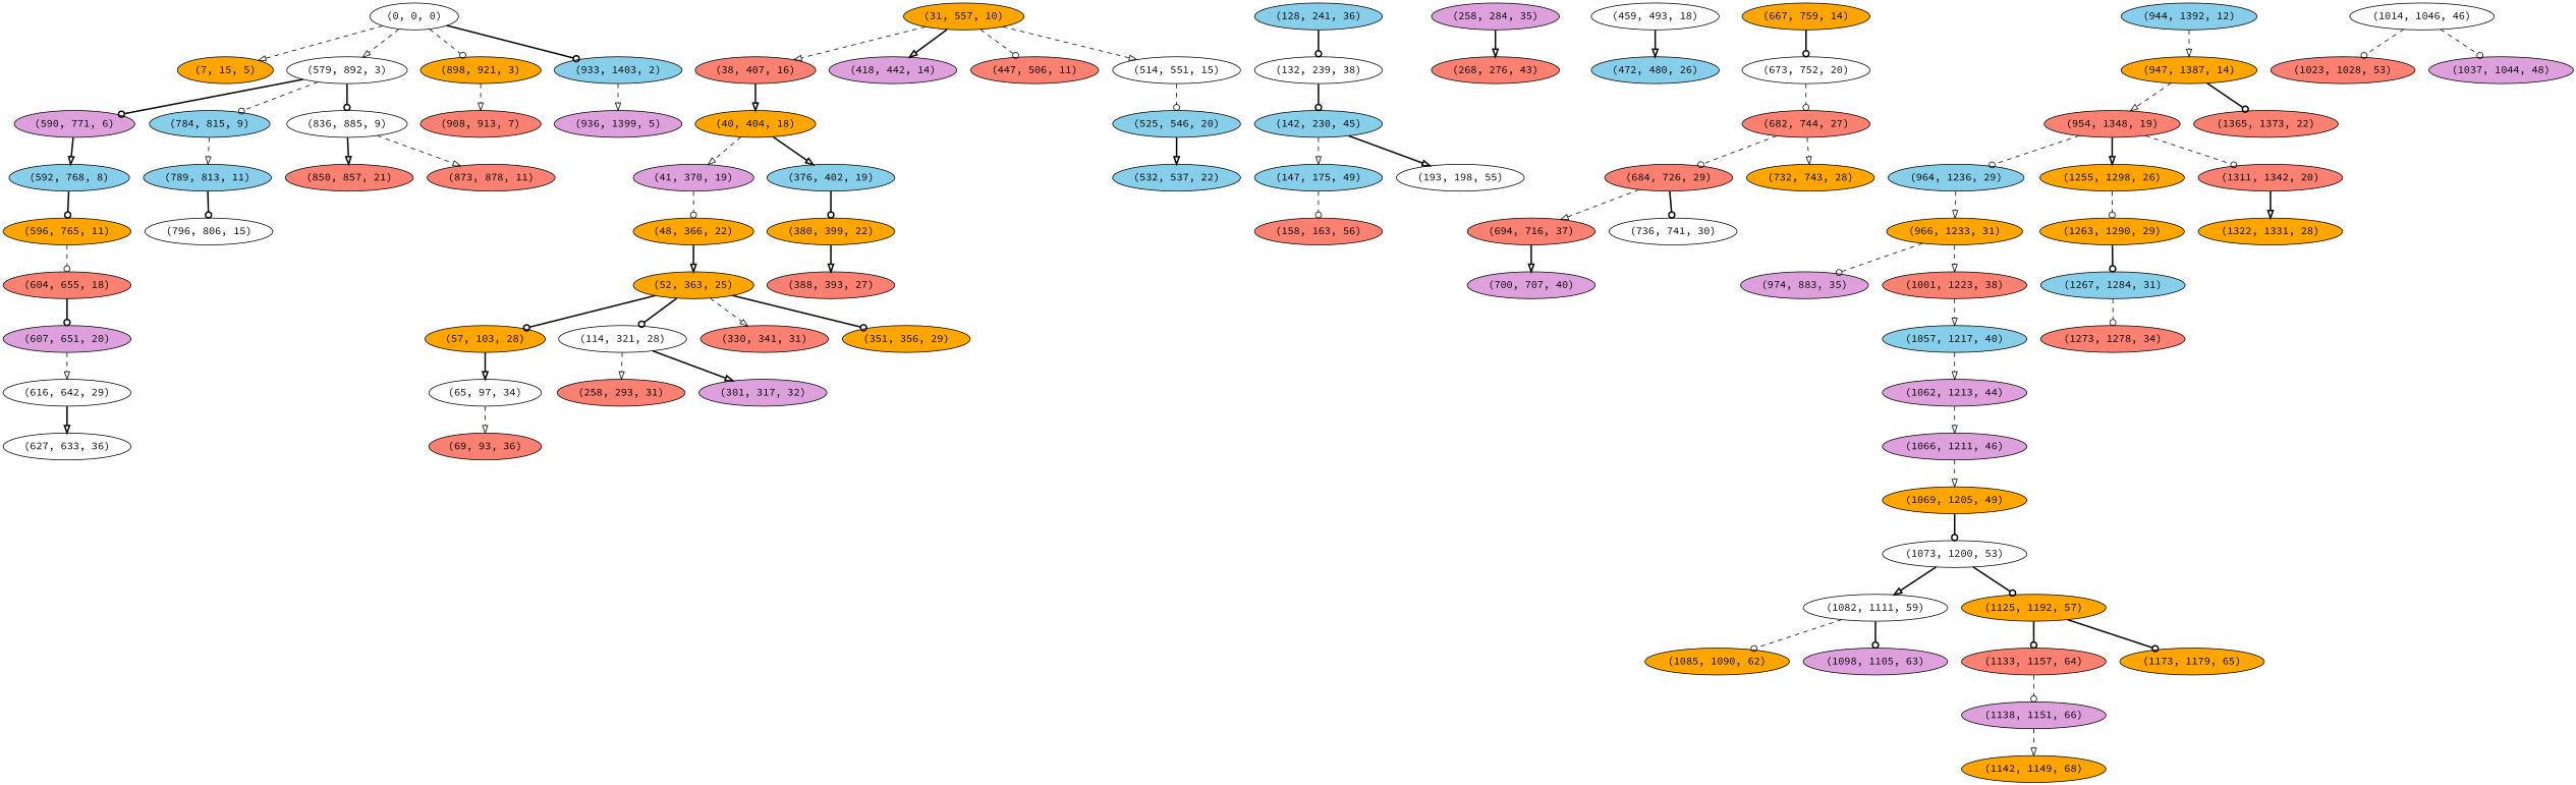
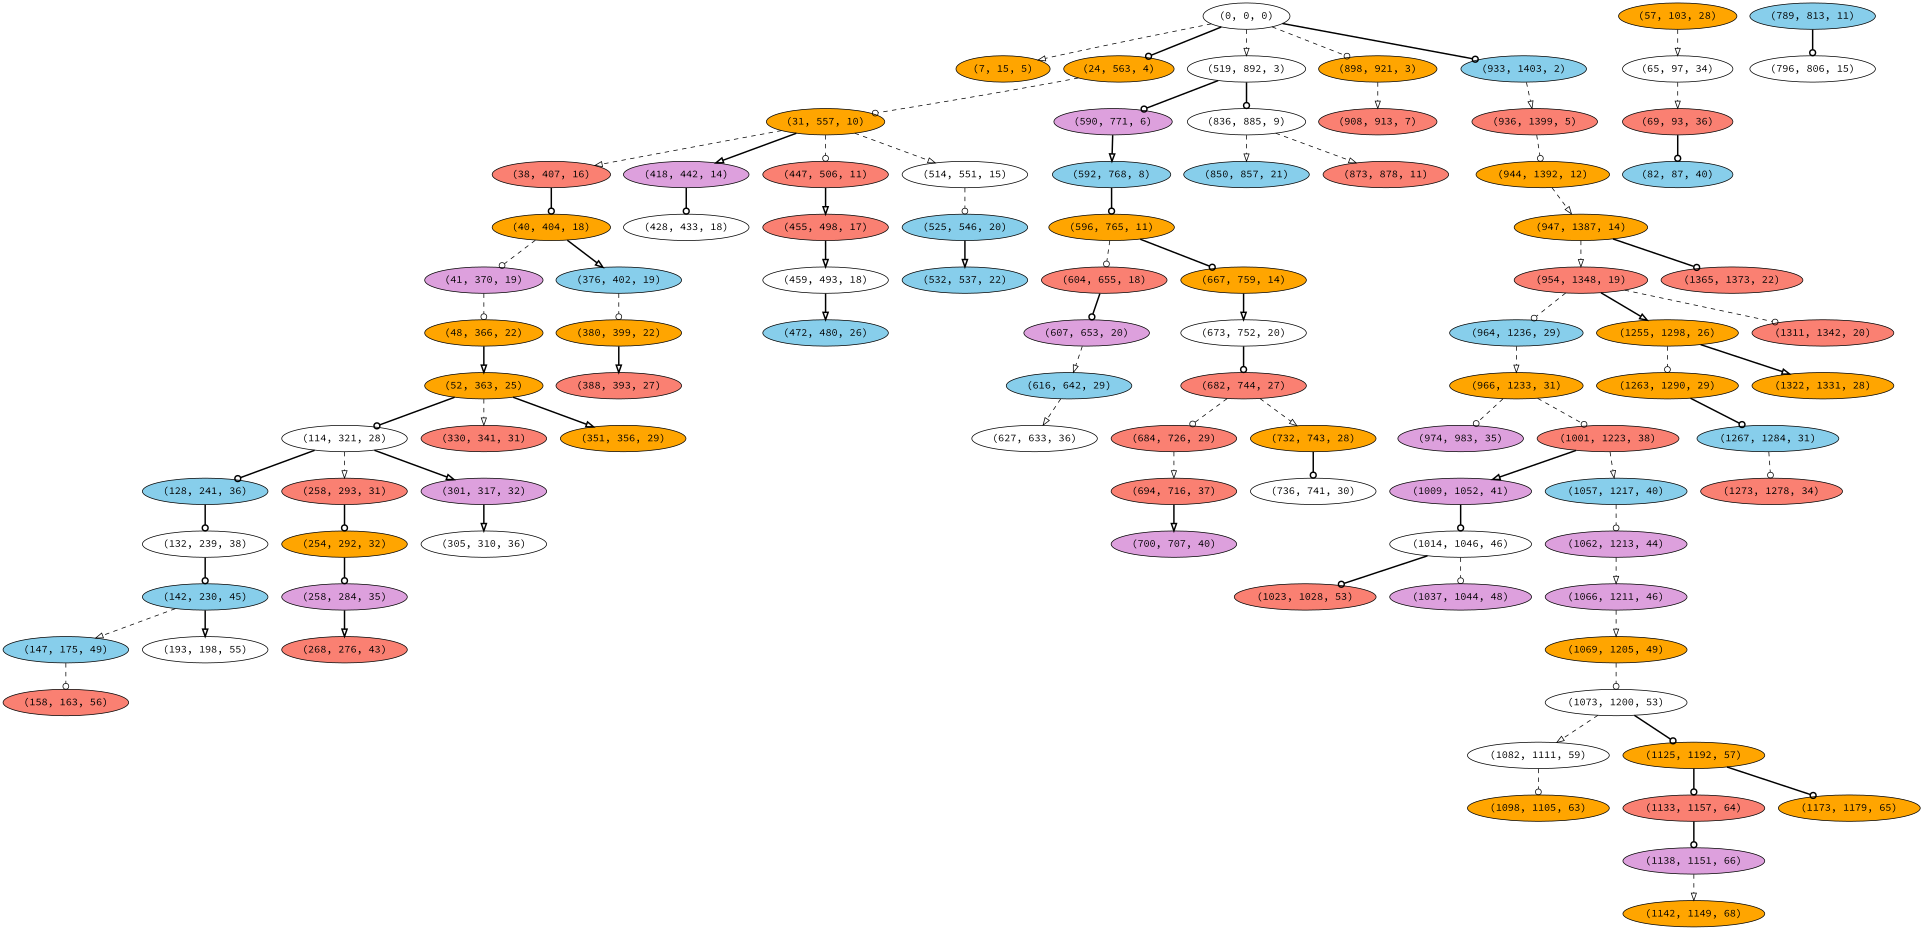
  digraph {
    fontname="Source Code Pro"
    node [fillcolor=orange fontname="Source Code Pro" style=filled]
    edge [arrowhead=odot fontname="Source Code Pro" style=bold]
    "(0, 0, 0)" [fillcolor=white]
    "(7, 15, 5)"
-   "(579, 892, 3)" [fillcolor=white]
+   "(24, 563, 4)"
+   "(579, 892, 3)" [fillcolor=white label="(519, 892, 3)"]
    "(898, 921, 3)"
    "(933, 1403, 2)" [fillcolor=skyblue]
    "(31, 557, 10)"
    n8 [fillcolor=plum label="(590, 771, 6)"]
-   "(784, 815, 9)" [fillcolor=skyblue]
    "(836, 885, 9)" [fillcolor=white]
    "(908, 913, 7)" [fillcolor=salmon]
-   "(936, 1399, 5)" [fillcolor=plum]
+   "(936, 1399, 5)" [fillcolor=salmon]
    "(38, 407, 16)" [fillcolor=salmon]
    "(418, 442, 14)" [fillcolor=plum]
    "(447, 506, 11)" [fillcolor=salmon]
    "(514, 551, 15)" [fillcolor=white]
    "(40, 404, 18)"
+   "(428, 433, 18)" [fillcolor=white]
+   "(455, 498, 17)" [fillcolor=salmon]
    "(525, 546, 20)" [fillcolor=skyblue]
    "(41, 370, 19)" [fillcolor=plum]
    "(376, 402, 19)" [fillcolor=skyblue]
    "(48, 366, 22)"
    "(380, 399, 22)"
    "(52, 363, 25)"
    "(57, 103, 28)"
    "(114, 321, 28)" [fillcolor=white]
    "(330, 341, 31)" [fillcolor=salmon]
    "(351, 356, 29)"
    "(65, 97, 34)" [fillcolor=white]
    "(128, 241, 36)" [fillcolor=skyblue]
    n32 [fillcolor=salmon label="(258, 293, 31)"]
    "(301, 317, 32)" [fillcolor=plum]
    "(69, 93, 36)" [fillcolor=salmon]
+   "(82, 87, 40)" [fillcolor=skyblue]
    "(132, 239, 38)" [fillcolor=white]
+   "(254, 292, 32)"
+   "(305, 310, 36)" [fillcolor=white]
    "(142, 230, 45)" [fillcolor=skyblue]
    "(147, 175, 49)" [fillcolor=skyblue]
    "(193, 198, 55)" [fillcolor=white]
    "(158, 163, 56)" [fillcolor=salmon]
    "(258, 284, 35)" [fillcolor=plum]
    "(268, 276, 43)" [fillcolor=salmon]
    "(388, 393, 27)" [fillcolor=salmon]
    "(459, 493, 18)" [fillcolor=white]
    "(472, 480, 26)" [fillcolor=skyblue]
    "(532, 537, 22)" [fillcolor=skyblue]
    "(592, 768, 8)" [fillcolor=skyblue]
    "(789, 813, 11)" [fillcolor=skyblue]
-   "(850, 857, 21)" [fillcolor=salmon]
+   "(850, 857, 21)" [fillcolor=skyblue]
    "(873, 878, 11)" [fillcolor=salmon]
    "(596, 765, 11)"
    "(604, 655, 18)" [fillcolor=salmon]
    "(667, 759, 14)"
-   "(607, 653, 20)" [fillcolor=plum label="(607, 651, 20)"]
+   "(607, 653, 20)" [fillcolor=plum]
    "(673, 752, 20)" [fillcolor=white]
-   "(616, 642, 29)" [fillcolor=white]
+   "(616, 642, 29)" [fillcolor=skyblue]
    "(627, 633, 36)" [fillcolor=white]
    "(682, 744, 27)" [fillcolor=salmon]
    "(684, 726, 29)" [fillcolor=salmon]
    "(732, 743, 28)"
    "(694, 716, 37)" [fillcolor=salmon]
    "(736, 741, 30)" [fillcolor=white]
    "(700, 707, 40)" [fillcolor=plum]
    "(796, 806, 15)" [fillcolor=white]
-   "(944, 1392, 12)" [fillcolor=skyblue]
+   "(944, 1392, 12)"
    "(947, 1387, 14)"
    "(954, 1348, 19)" [fillcolor=salmon]
    "(1365, 1373, 22)" [fillcolor=salmon]
    "(964, 1236, 29)" [fillcolor=skyblue]
    "(1255, 1298, 26)"
    "(1311, 1342, 20)" [fillcolor=salmon]
    "(966, 1233, 31)"
    "(1263, 1290, 29)"
    "(1322, 1331, 28)"
-   "(974, 983, 35)" [fillcolor=plum label="(974, 883, 35)"]
+   "(974, 983, 35)" [fillcolor=plum]
    "(1001, 1223, 38)" [fillcolor=salmon]
+   "(1009, 1052, 41)" [fillcolor=plum]
    "(1057, 1217, 40)" [fillcolor=skyblue]
    "(1014, 1046, 46)" [fillcolor=white]
    "(1062, 1213, 44)" [fillcolor=plum]
    "(1023, 1028, 53)" [fillcolor=salmon]
    "(1037, 1044, 48)" [fillcolor=plum]
    "(1066, 1211, 46)" [fillcolor=plum]
    "(1069, 1205, 49)"
    "(1073, 1200, 53)" [fillcolor=white]
    "(1082, 1111, 59)" [fillcolor=white]
    "(1125, 1192, 57)"
-   "(1085, 1090, 62)"
-   "(1098, 1105, 63)" [fillcolor=plum]
+   "(1098, 1105, 63)"
    "(1133, 1157, 64)" [fillcolor=salmon]
    "(1173, 1179, 65)"
    "(1138, 1151, 66)" [fillcolor=plum]
    "(1142, 1149, 68)"
    "(1267, 1284, 31)" [fillcolor=skyblue]
    "(1273, 1278, 34)" [fillcolor=salmon]
    "(0, 0, 0)" -> "(7, 15, 5)" [arrowhead=onormal style=dashed]
+   "(0, 0, 0)" -> "(24, 563, 4)"
    "(0, 0, 0)" -> "(579, 892, 3)" [arrowhead=onormal style=dashed]
    "(0, 0, 0)" -> "(898, 921, 3)" [style=dashed]
    "(0, 0, 0)" -> "(933, 1403, 2)"
+   "(24, 563, 4)" -> "(31, 557, 10)" [style=dashed]
    "(579, 892, 3)" -> n8
-   "(579, 892, 3)" -> "(784, 815, 9)" [style=dashed]
    "(579, 892, 3)" -> "(836, 885, 9)"
    "(898, 921, 3)" -> "(908, 913, 7)" [arrowhead=onormal style=dashed]
    "(933, 1403, 2)" -> "(936, 1399, 5)" [arrowhead=onormal style=dashed]
    "(31, 557, 10)" -> "(38, 407, 16)" [arrowhead=onormal style=dashed]
    "(31, 557, 10)" -> "(418, 442, 14)" [arrowhead=onormal]
    "(31, 557, 10)" -> "(447, 506, 11)" [style=dashed]
    "(31, 557, 10)" -> "(514, 551, 15)" [arrowhead=onormal style=dashed]
    n8 -> "(592, 768, 8)" [arrowhead=onormal]
-   "(784, 815, 9)" -> "(789, 813, 11)" [arrowhead=onormal style=dashed]
-   "(836, 885, 9)" -> "(850, 857, 21)" [arrowhead=onormal]
+   "(836, 885, 9)" -> "(850, 857, 21)" [arrowhead=onormal style=dashed]
    "(836, 885, 9)" -> "(873, 878, 11)" [arrowhead=onormal style=dashed]
-   "(38, 407, 16)" -> "(40, 404, 18)" [arrowhead=onormal]
+   "(936, 1399, 5)" -> "(944, 1392, 12)" [style=dashed]
+   "(38, 407, 16)" -> "(40, 404, 18)"
+   "(418, 442, 14)" -> "(428, 433, 18)"
+   "(447, 506, 11)" -> "(455, 498, 17)" [arrowhead=onormal]
    "(514, 551, 15)" -> "(525, 546, 20)" [style=dashed]
-   "(40, 404, 18)" -> "(41, 370, 19)" [arrowhead=onormal style=dashed]
+   "(40, 404, 18)" -> "(41, 370, 19)" [style=dashed]
    "(40, 404, 18)" -> "(376, 402, 19)" [arrowhead=onormal]
+   "(455, 498, 17)" -> "(459, 493, 18)" [arrowhead=onormal]
    "(525, 546, 20)" -> "(532, 537, 22)" [arrowhead=onormal]
    "(41, 370, 19)" -> "(48, 366, 22)" [style=dashed]
-   "(376, 402, 19)" -> "(380, 399, 22)"
+   "(376, 402, 19)" -> "(380, 399, 22)" [style=dashed]
    "(48, 366, 22)" -> "(52, 363, 25)" [arrowhead=onormal]
    "(380, 399, 22)" -> "(388, 393, 27)" [arrowhead=onormal]
-   "(52, 363, 25)" -> "(57, 103, 28)"
    "(52, 363, 25)" -> "(114, 321, 28)"
    "(52, 363, 25)" -> "(330, 341, 31)" [arrowhead=onormal style=dashed]
-   "(52, 363, 25)" -> "(351, 356, 29)"
-   "(57, 103, 28)" -> "(65, 97, 34)" [arrowhead=onormal]
+   "(52, 363, 25)" -> "(351, 356, 29)" [arrowhead=onormal]
+   "(57, 103, 28)" -> "(65, 97, 34)" [arrowhead=onormal style=dashed]
+   "(114, 321, 28)" -> "(128, 241, 36)"
    "(114, 321, 28)" -> n32 [arrowhead=onormal style=dashed]
    "(114, 321, 28)" -> "(301, 317, 32)" [arrowhead=onormal]
    "(65, 97, 34)" -> "(69, 93, 36)" [arrowhead=onormal style=dashed]
    "(128, 241, 36)" -> "(132, 239, 38)"
+   n32 -> "(254, 292, 32)"
+   "(301, 317, 32)" -> "(305, 310, 36)" [arrowhead=onormal]
+   "(69, 93, 36)" -> "(82, 87, 40)"
    "(132, 239, 38)" -> "(142, 230, 45)"
+   "(254, 292, 32)" -> "(258, 284, 35)"
    "(142, 230, 45)" -> "(147, 175, 49)" [arrowhead=onormal style=dashed]
    "(142, 230, 45)" -> "(193, 198, 55)" [arrowhead=onormal]
    "(147, 175, 49)" -> "(158, 163, 56)" [style=dashed]
    "(258, 284, 35)" -> "(268, 276, 43)" [arrowhead=onormal]
    "(459, 493, 18)" -> "(472, 480, 26)" [arrowhead=onormal]
    "(592, 768, 8)" -> "(596, 765, 11)"
    "(789, 813, 11)" -> "(796, 806, 15)"
    "(596, 765, 11)" -> "(604, 655, 18)" [style=dashed]
+   "(596, 765, 11)" -> "(667, 759, 14)"
    "(604, 655, 18)" -> "(607, 653, 20)"
-   "(667, 759, 14)" -> "(673, 752, 20)"
+   "(667, 759, 14)" -> "(673, 752, 20)" [arrowhead=onormal]
    "(607, 653, 20)" -> "(616, 642, 29)" [arrowhead=onormal style=dashed]
-   "(673, 752, 20)" -> "(682, 744, 27)" [style=dashed]
-   "(616, 642, 29)" -> "(627, 633, 36)" [arrowhead=onormal]
+   "(673, 752, 20)" -> "(682, 744, 27)"
+   "(616, 642, 29)" -> "(627, 633, 36)" [arrowhead=onormal style=dashed]
    "(682, 744, 27)" -> "(684, 726, 29)" [style=dashed]
    "(682, 744, 27)" -> "(732, 743, 28)" [arrowhead=onormal style=dashed]
    "(684, 726, 29)" -> "(694, 716, 37)" [arrowhead=onormal style=dashed]
-   "(684, 726, 29)" -> "(736, 741, 30)"
+   "(732, 743, 28)" -> "(736, 741, 30)"
    "(694, 716, 37)" -> "(700, 707, 40)" [arrowhead=onormal]
    "(944, 1392, 12)" -> "(947, 1387, 14)" [arrowhead=onormal style=dashed]
    "(947, 1387, 14)" -> "(954, 1348, 19)" [arrowhead=onormal style=dashed]
    "(947, 1387, 14)" -> "(1365, 1373, 22)"
    "(954, 1348, 19)" -> "(964, 1236, 29)" [style=dashed]
    "(954, 1348, 19)" -> "(1255, 1298, 26)" [arrowhead=onormal]
    "(954, 1348, 19)" -> "(1311, 1342, 20)" [style=dashed]
    "(964, 1236, 29)" -> "(966, 1233, 31)" [arrowhead=onormal style=dashed]
    "(1255, 1298, 26)" -> "(1263, 1290, 29)" [style=dashed]
-   "(1311, 1342, 20)" -> "(1322, 1331, 28)" [arrowhead=onormal]
+   "(1255, 1298, 26)" -> "(1322, 1331, 28)" [arrowhead=onormal]
    "(966, 1233, 31)" -> "(974, 983, 35)" [style=dashed]
-   "(966, 1233, 31)" -> "(1001, 1223, 38)" [arrowhead=onormal style=dashed]
+   "(966, 1233, 31)" -> "(1001, 1223, 38)" [style=dashed]
    "(1263, 1290, 29)" -> "(1267, 1284, 31)"
+   "(1001, 1223, 38)" -> "(1009, 1052, 41)" [arrowhead=onormal]
    "(1001, 1223, 38)" -> "(1057, 1217, 40)" [arrowhead=onormal style=dashed]
-   "(1057, 1217, 40)" -> "(1062, 1213, 44)" [arrowhead=onormal style=dashed]
-   "(1014, 1046, 46)" -> "(1023, 1028, 53)" [style=dashed]
+   "(1009, 1052, 41)" -> "(1014, 1046, 46)"
+   "(1057, 1217, 40)" -> "(1062, 1213, 44)" [style=dashed]
+   "(1014, 1046, 46)" -> "(1023, 1028, 53)"
    "(1014, 1046, 46)" -> "(1037, 1044, 48)" [style=dashed]
    "(1062, 1213, 44)" -> "(1066, 1211, 46)" [arrowhead=onormal style=dashed]
    "(1066, 1211, 46)" -> "(1069, 1205, 49)" [arrowhead=onormal style=dashed]
-   "(1069, 1205, 49)" -> "(1073, 1200, 53)"
-   "(1073, 1200, 53)" -> "(1082, 1111, 59)" [arrowhead=onormal]
+   "(1069, 1205, 49)" -> "(1073, 1200, 53)" [style=dashed]
+   "(1073, 1200, 53)" -> "(1082, 1111, 59)" [arrowhead=onormal style=dashed]
    "(1073, 1200, 53)" -> "(1125, 1192, 57)"
-   "(1082, 1111, 59)" -> "(1085, 1090, 62)" [style=dashed]
-   "(1082, 1111, 59)" -> "(1098, 1105, 63)"
+   "(1082, 1111, 59)" -> "(1098, 1105, 63)" [style=dashed]
    "(1125, 1192, 57)" -> "(1133, 1157, 64)"
    "(1125, 1192, 57)" -> "(1173, 1179, 65)"
-   "(1133, 1157, 64)" -> "(1138, 1151, 66)" [style=dashed]
+   "(1133, 1157, 64)" -> "(1138, 1151, 66)"
    "(1138, 1151, 66)" -> "(1142, 1149, 68)" [arrowhead=onormal style=dashed]
    "(1267, 1284, 31)" -> "(1273, 1278, 34)" [style=dashed]
  }
